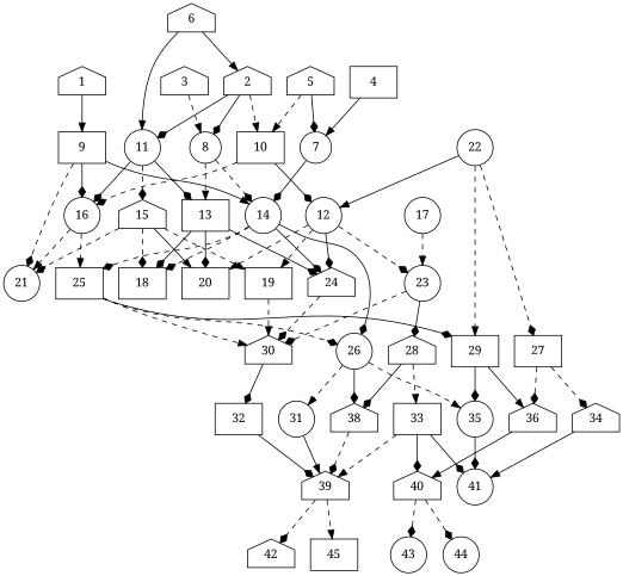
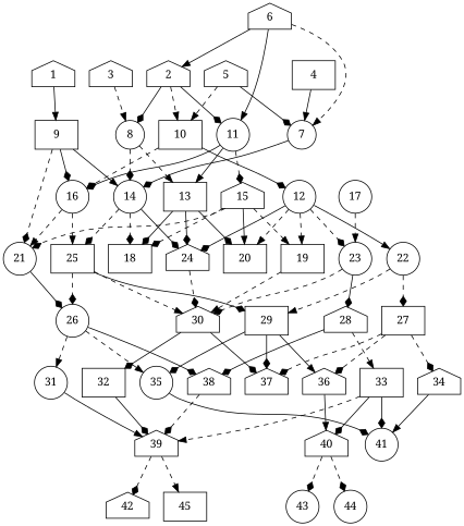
  digraph {
    fontname="Noto Serif"
    node [alpha=0.05 fontname="Noto Serif" shape=house]
    edge [arrowhead=diamond fontname="Noto Serif" style=dashed]
    1 [alpha=0.15 expect_size=34185216]
    9 [alpha=0.17 expect_size=37286912 shape=box]
    14 [expect_size=38059008 shape=circle]
    16 [alpha=0.15 expect_size=46222336 shape=circle]
    21 [alpha=0.17 expect_size=40159232 shape=circle]
    24 [alpha=0.01 expect_size=11670528]
    18 [alpha=0.14 expect_size=9374720 shape=box]
    25 [alpha=0.10 expect_size=22642688 shape=box]
    17 [alpha=0.07 expect_size=44754944 shape=circle]
    23 [alpha=0.00 expect_size=33471488 shape=circle]
    2 [alpha=0.06 expect_size=14901248]
    8 [alpha=0.17 expect_size=17901568 shape=circle]
    10 [alpha=0.19 expect_size=11088896 shape=box]
    11 [expect_size=9767936 shape=circle]
    13 [alpha=0.11 expect_size=13529088 shape=box]
    12 [alpha=0.12 expect_size=45435904 shape=circle]
    15 [alpha=0.20 expect_size=21051392]
    20 [alpha=0.09 expect_size=41789440 shape=box]
    19 [alpha=0.13 expect_size=49381376 shape=box]
    22 [alpha=0.09 expect_size=5731328 shape=circle]
    3 [alpha=0.10 expect_size=50149376]
    4 [alpha=0.13 expect_size=28849152 shape=box]
    7 [expect_size=15036416 shape=circle]
    5 [alpha=0.11 expect_size=23148544]
    6 [alpha=0.19 expect_size=17934336]
    30 [alpha=0.04 expect_size=44628992]
    29 [alpha=0.04 expect_size=14230528 shape=box]
    26 [alpha=0.04 expect_size=21994496 shape=circle]
    28 [alpha=0.06 expect_size=27553792]
    27 [alpha=0.03 expect_size=10373120 shape=box]
+   37 [alpha=0.02 expect_size=22746112]
    32 [alpha=0.04 expect_size=10415104 shape=box]
    34 [alpha=0.02 expect_size=32046080]
    36 [expect_size=12323840]
    35 [expect_size=35383296 shape=circle]
    38 [alpha=0.01 expect_size=29256704]
    33 [alpha=0.06 expect_size=31592448 shape=box]
    31 [expect_size=17981440 shape=circle]
    39 [alpha=0.18 expect_size=44517376]
    41 [alpha=0.19 expect_size=14521344 shape=circle]
    40 [alpha=0.11 expect_size=6199296]
    42 [alpha=0.07 expect_size=26822656]
    45 [alpha=0.20 expect_size=8955904 shape=box]
    43 [alpha=0.07 expect_size=36111360 shape=circle]
    44 [alpha=0.10 expect_size=50673664 shape=circle]
    1 -> 9 [arrowhead=normal style=solid]
    9 -> 14 [arrowhead=normal style=solid]
    9 -> 16 [style=solid]
    9 -> 21
    14 -> 24 [style=solid]
    14 -> 18
    14 -> 25
    16 -> 21 [arrowhead=normal]
    16 -> 25 [arrowhead=normal]
-   14 -> 26 [style=solid]
+   21 -> 26 [style=solid]
    24 -> 30
    25 -> 30 [arrowhead=normal]
    25 -> 29 [style=solid]
    25 -> 26
    17 -> 23 [arrowhead=normal]
    23 -> 30
    23 -> 28 [style=solid]
    2 -> 8 [style=solid]
    2 -> 10 [arrowhead=normal]
    2 -> 11 [style=solid]
    8 -> 14
    8 -> 13 [arrowhead=normal]
    10 -> 16
    10 -> 12 [style=solid]
    11 -> 16 [style=solid]
-   11 -> 13 [style=solid]
+   11 -> 13 [arrowhead=normal style=solid]
    11 -> 15
    13 -> 24 [style=solid]
    13 -> 18 [style=solid]
    13 -> 20 [style=solid]
    12 -> 24 [style=solid]
    12 -> 23
    12 -> 20 [arrowhead=normal]
    12 -> 19 [arrowhead=normal]
-   22 -> 12 [arrowhead=normal style=solid]
+   12 -> 22 [arrowhead=normal style=solid]
    15 -> 21
    15 -> 18
    15 -> 20 [arrowhead=normal style=solid]
    15 -> 19 [arrowhead=normal]
    19 -> 30 [arrowhead=normal]
    22 -> 29 [arrowhead=normal]
    22 -> 27
    3 -> 8 [arrowhead=normal]
    4 -> 7 [arrowhead=normal style=solid]
    7 -> 14 [style=solid]
    5 -> 10 [arrowhead=normal]
    5 -> 7 [style=solid]
    6 -> 2 [arrowhead=normal style=solid]
    6 -> 11 [arrowhead=normal style=solid]
+   6 -> 7 [arrowhead=normal]
+   30 -> 37 [style=solid]
    30 -> 32 [style=solid]
+   29 -> 37 [style=solid]
    29 -> 36 [arrowhead=normal style=solid]
    29 -> 35 [style=solid]
    26 -> 35 [arrowhead=normal]
    26 -> 38 [style=solid]
    26 -> 31 [arrowhead=normal]
    28 -> 38 [style=solid]
    28 -> 33 [arrowhead=normal]
+   27 -> 37
    27 -> 34
    27 -> 36
    32 -> 39 [style=solid]
    34 -> 41 [arrowhead=normal style=solid]
    36 -> 40 [arrowhead=normal style=solid]
    35 -> 41 [style=solid]
    38 -> 39
    33 -> 39 [arrowhead=normal]
    33 -> 41 [style=solid]
    33 -> 40 [style=solid]
    31 -> 39 [arrowhead=normal style=solid]
    39 -> 42
    39 -> 45 [arrowhead=normal]
    40 -> 43
    40 -> 44
  }
